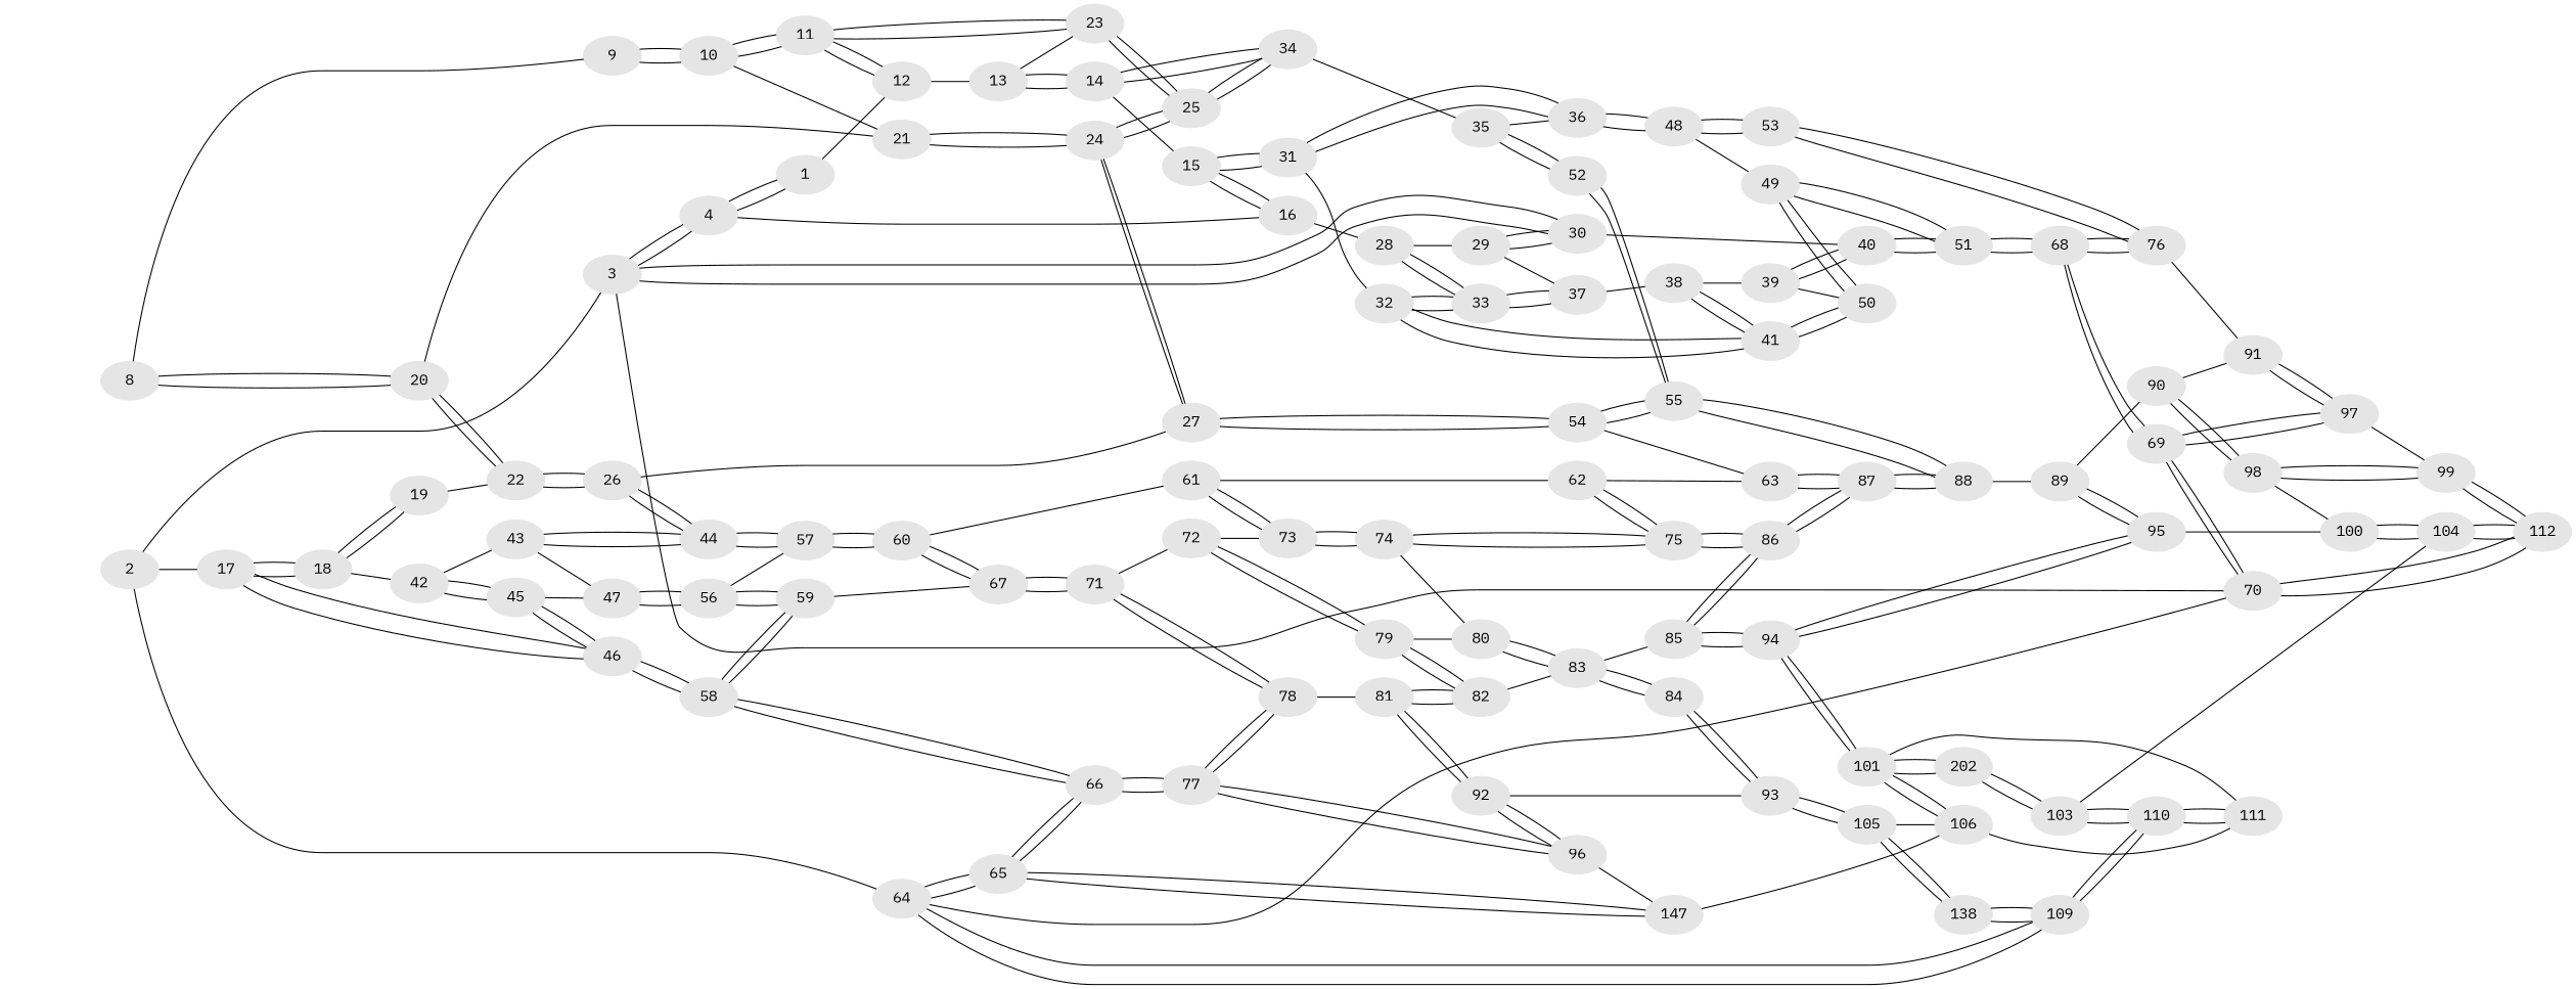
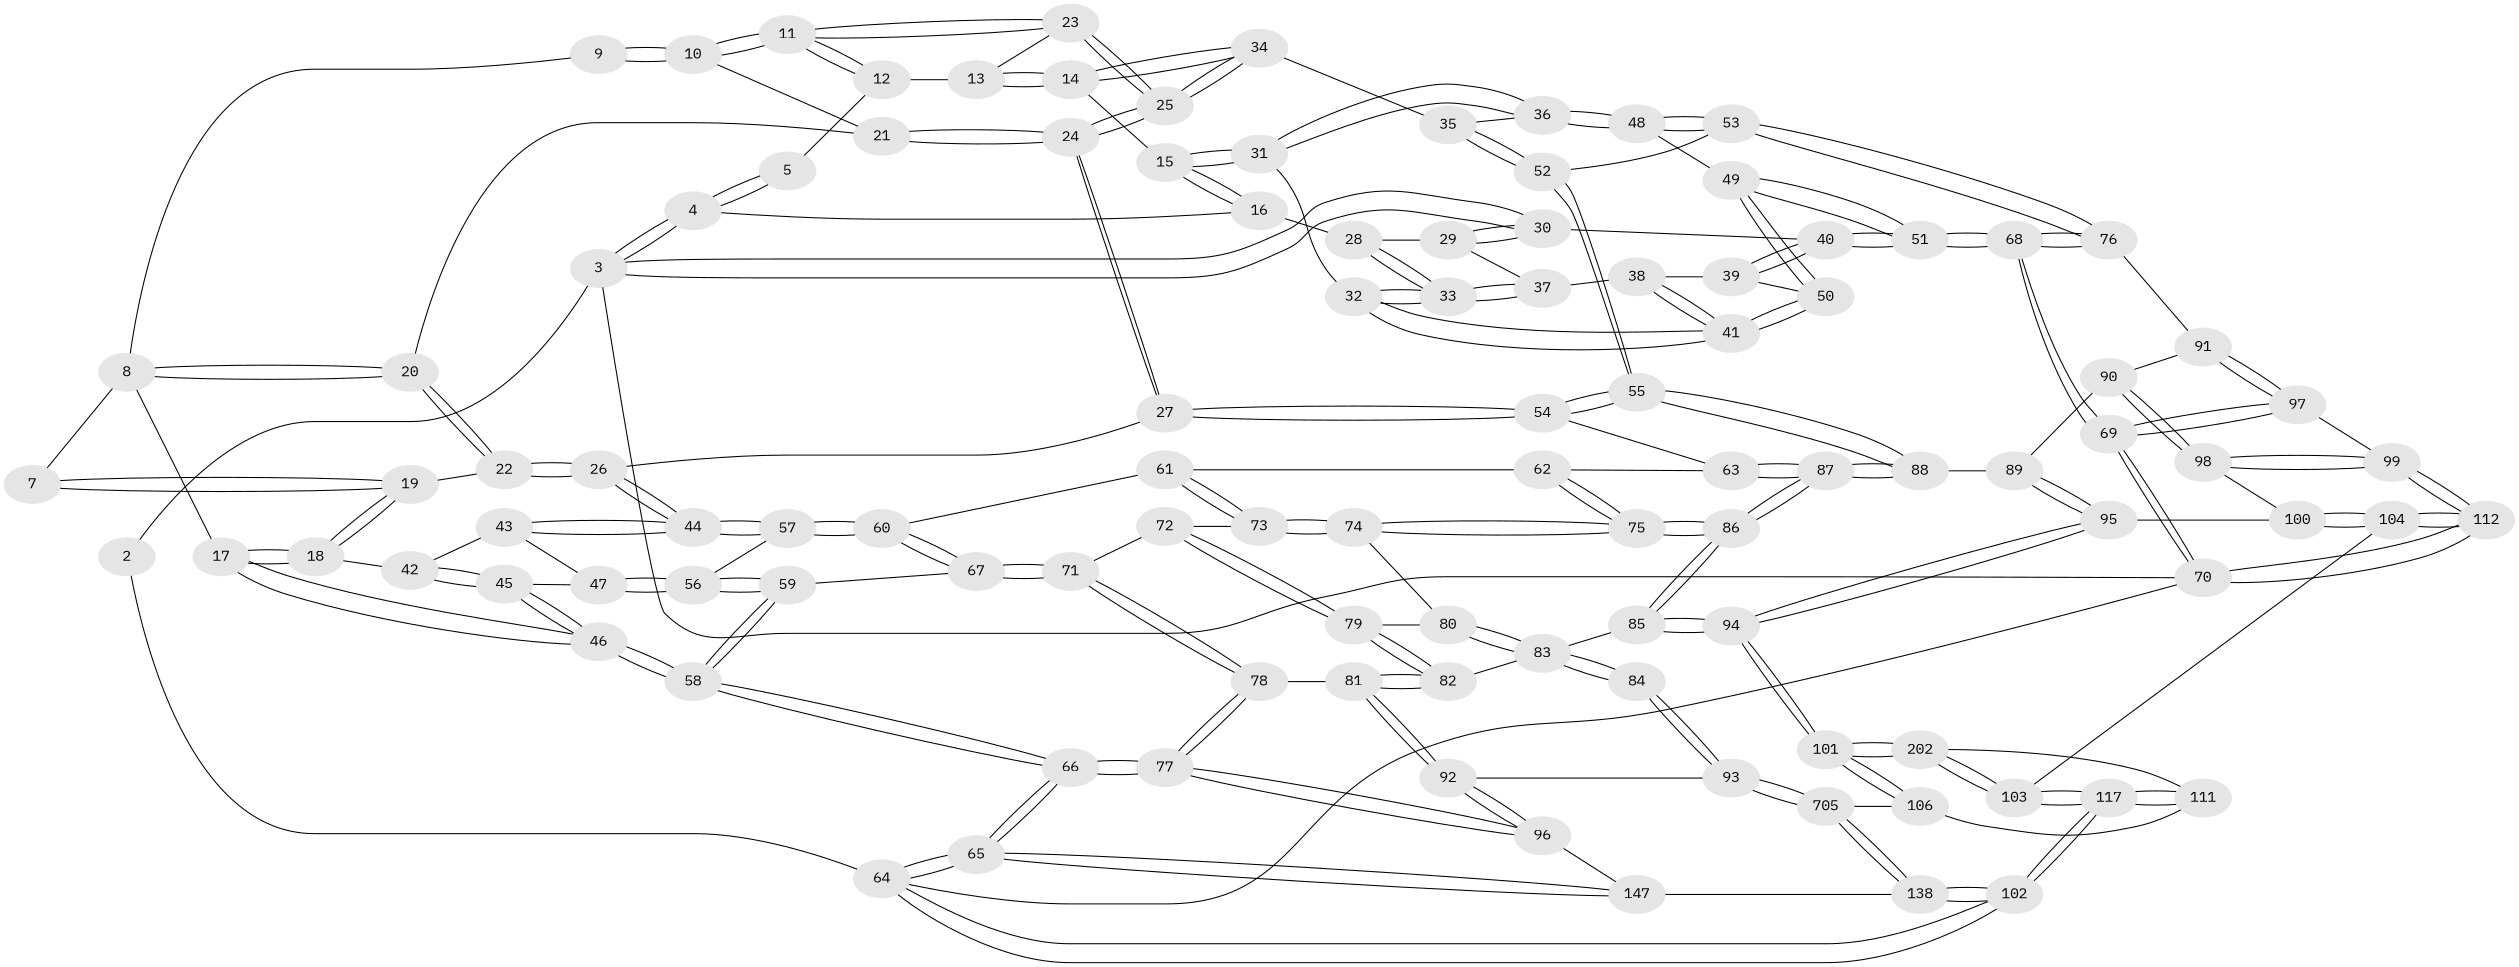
  graph {
    fontname="IBM Plex Mono"
    rankdir=LR
    node [color=gray90 fontname="IBM Plex Mono" style=filled]
    edge [fontname="IBM Plex Mono"]
    2
    3
    17
    64
+   7
    8
    19
    4
    30
    70
    18
    46
    65
-   109
-   5 [label=1]
+   109 [label=102]
+   5
    16
    40
    112
    12
    28
    13
    9
    10
    20
    22
    21
    11
    23
    24
    25
    14
    15
    34
    31
    35
    32
    36
    29
    33
    42
    58
    43
    45
    26
    27
    44
    54
    57
    55
    63
    37
    38
    51
    41
    48
    50
    52
    53
    49
    39
    68
    47
    56
    60
    59
    66
    76
    69
    88
    91
    87
    89
    67
    61
    77
    71
    62
    73
    75
    74
    86
    n82 [label=147]
-   110
+   110 [label=117]
    n84 [label=138]
    78
    96
    72
    97
    99
    79
    81
    80
    82
    83
    92
    84
    85
    93
    94
-   105
+   105 [label=705]
    95
    101
    90
    98
    100
    106
    n107 [label=202]
    104
    103
    111
    2 -- 3
-   2 -- 17
+   8 -- 17
    2 -- 64
    3 -- 4
    3 -- 4
    3 -- 30
    3 -- 30
    3 -- 70
    17 -- 18
    17 -- 18
    17 -- 46
    17 -- 46
    64 -- 70
    64 -- 65
    64 -- 65
    64 -- 109
    64 -- 109
+   7 -- 8
+   7 -- 19
+   7 -- 19
    8 -- 9
    8 -- 20
    8 -- 20
    19 -- 22
    4 -- 5
    4 -- 5
    4 -- 16
    30 -- 40
    70 -- 112
    70 -- 112
    18 -- 19
    18 -- 19
    18 -- 42
    46 -- 58
    46 -- 58
    65 -- 66
    65 -- 66
    65 -- n82
    65 -- n82
    109 -- 110
    109 -- 110
    5 -- 12
    16 -- 28
    40 -- 51
    40 -- 51
    12 -- 13
    28 -- 29
    28 -- 33
    28 -- 33
    13 -- 23
    13 -- 14
    13 -- 14
    9 -- 10
    9 -- 10
    10 -- 21
    10 -- 11
    10 -- 11
    20 -- 22
    20 -- 22
    20 -- 21
    22 -- 26
    22 -- 26
    21 -- 24
    21 -- 24
    11 -- 12
    11 -- 12
    11 -- 23
    11 -- 23
    23 -- 25
    23 -- 25
    24 -- 25
    24 -- 25
    24 -- 27
    24 -- 27
    25 -- 34
    25 -- 34
    14 -- 15
    14 -- 34
    14 -- 34
    15 -- 16
    15 -- 16
    15 -- 31
    15 -- 31
    34 -- 35
    31 -- 32
    31 -- 36
    31 -- 36
    35 -- 36
    35 -- 52
    35 -- 52
    32 -- 33
    32 -- 33
    32 -- 41
    32 -- 41
    36 -- 48
    36 -- 48
    29 -- 30
    29 -- 30
    29 -- 37
    33 -- 37
    33 -- 37
    42 -- 43
    42 -- 45
    42 -- 45
    58 -- 59
    58 -- 59
    58 -- 66
    58 -- 66
    43 -- 44
    43 -- 44
    43 -- 47
    45 -- 46
    45 -- 46
    45 -- 47
    26 -- 27
    26 -- 44
    26 -- 44
    27 -- 54
    27 -- 54
    44 -- 57
    44 -- 57
    54 -- 55
    54 -- 55
    54 -- 63
    57 -- 60
    57 -- 60
    55 -- 88
    55 -- 88
    63 -- 87
    63 -- 87
    37 -- 38
    38 -- 41
    38 -- 41
    38 -- 39
    51 -- 68
    51 -- 68
    41 -- 50
    41 -- 50
    48 -- 53
    48 -- 53
    48 -- 49
    52 -- 55
    52 -- 55
+   52 -- 53
    53 -- 76
    53 -- 76
    49 -- 51
    49 -- 51
    49 -- 50
    49 -- 50
    39 -- 40
    39 -- 40
    39 -- 50
    68 -- 76
    68 -- 76
    68 -- 69
    68 -- 69
    47 -- 56
    47 -- 56
    56 -- 57
    56 -- 59
    56 -- 59
    60 -- 67
    60 -- 67
    60 -- 61
    59 -- 67
    66 -- 77
    66 -- 77
    76 -- 91
    69 -- 70
    69 -- 70
    69 -- 97
    69 -- 97
    88 -- 89
    91 -- 97
    91 -- 97
    87 -- 88
    87 -- 88
    89 -- 95
    89 -- 95
    89 -- 90
    67 -- 71
    67 -- 71
    61 -- 62
    61 -- 73
    61 -- 73
    77 -- 78
    77 -- 78
    77 -- 96
    77 -- 96
    71 -- 78
    71 -- 78
    71 -- 72
    62 -- 63
    62 -- 75
    62 -- 75
    73 -- 74
    73 -- 74
    75 -- 86
    75 -- 86
    74 -- 75
    74 -- 75
    74 -- 80
    86 -- 87
    86 -- 87
-   n82 -- 106
+   n82 -- n84
    110 -- 111
    110 -- 111
    n84 -- 109
    n84 -- 109
    78 -- 81
    96 -- n82
    72 -- 73
    72 -- 79
    72 -- 79
    97 -- 99
    99 -- 112
    99 -- 112
    79 -- 80
    79 -- 82
    79 -- 82
    81 -- 82
    81 -- 82
    81 -- 92
    81 -- 92
    80 -- 83
    80 -- 83
    82 -- 83
    83 -- 84
    83 -- 84
    83 -- 85
    92 -- 96
    92 -- 96
    92 -- 93
    84 -- 93
    84 -- 93
    85 -- 86
    85 -- 86
    85 -- 94
    85 -- 94
    93 -- 105
    93 -- 105
    94 -- 95
    94 -- 95
    94 -- 101
    94 -- 101
    105 -- n84
    105 -- n84
    105 -- 106
    95 -- 100
    101 -- 106
    101 -- 106
    101 -- n107
    101 -- n107
    90 -- 91
    90 -- 98
    90 -- 98
    98 -- 99
    98 -- 99
    98 -- 100
    100 -- 104
    100 -- 104
    106 -- 111
    n107 -- 103
    n107 -- 103
-   101 -- 111
+   n107 -- 111
    104 -- 112
    104 -- 112
    103 -- 110
    103 -- 110
    103 -- 104
  }
